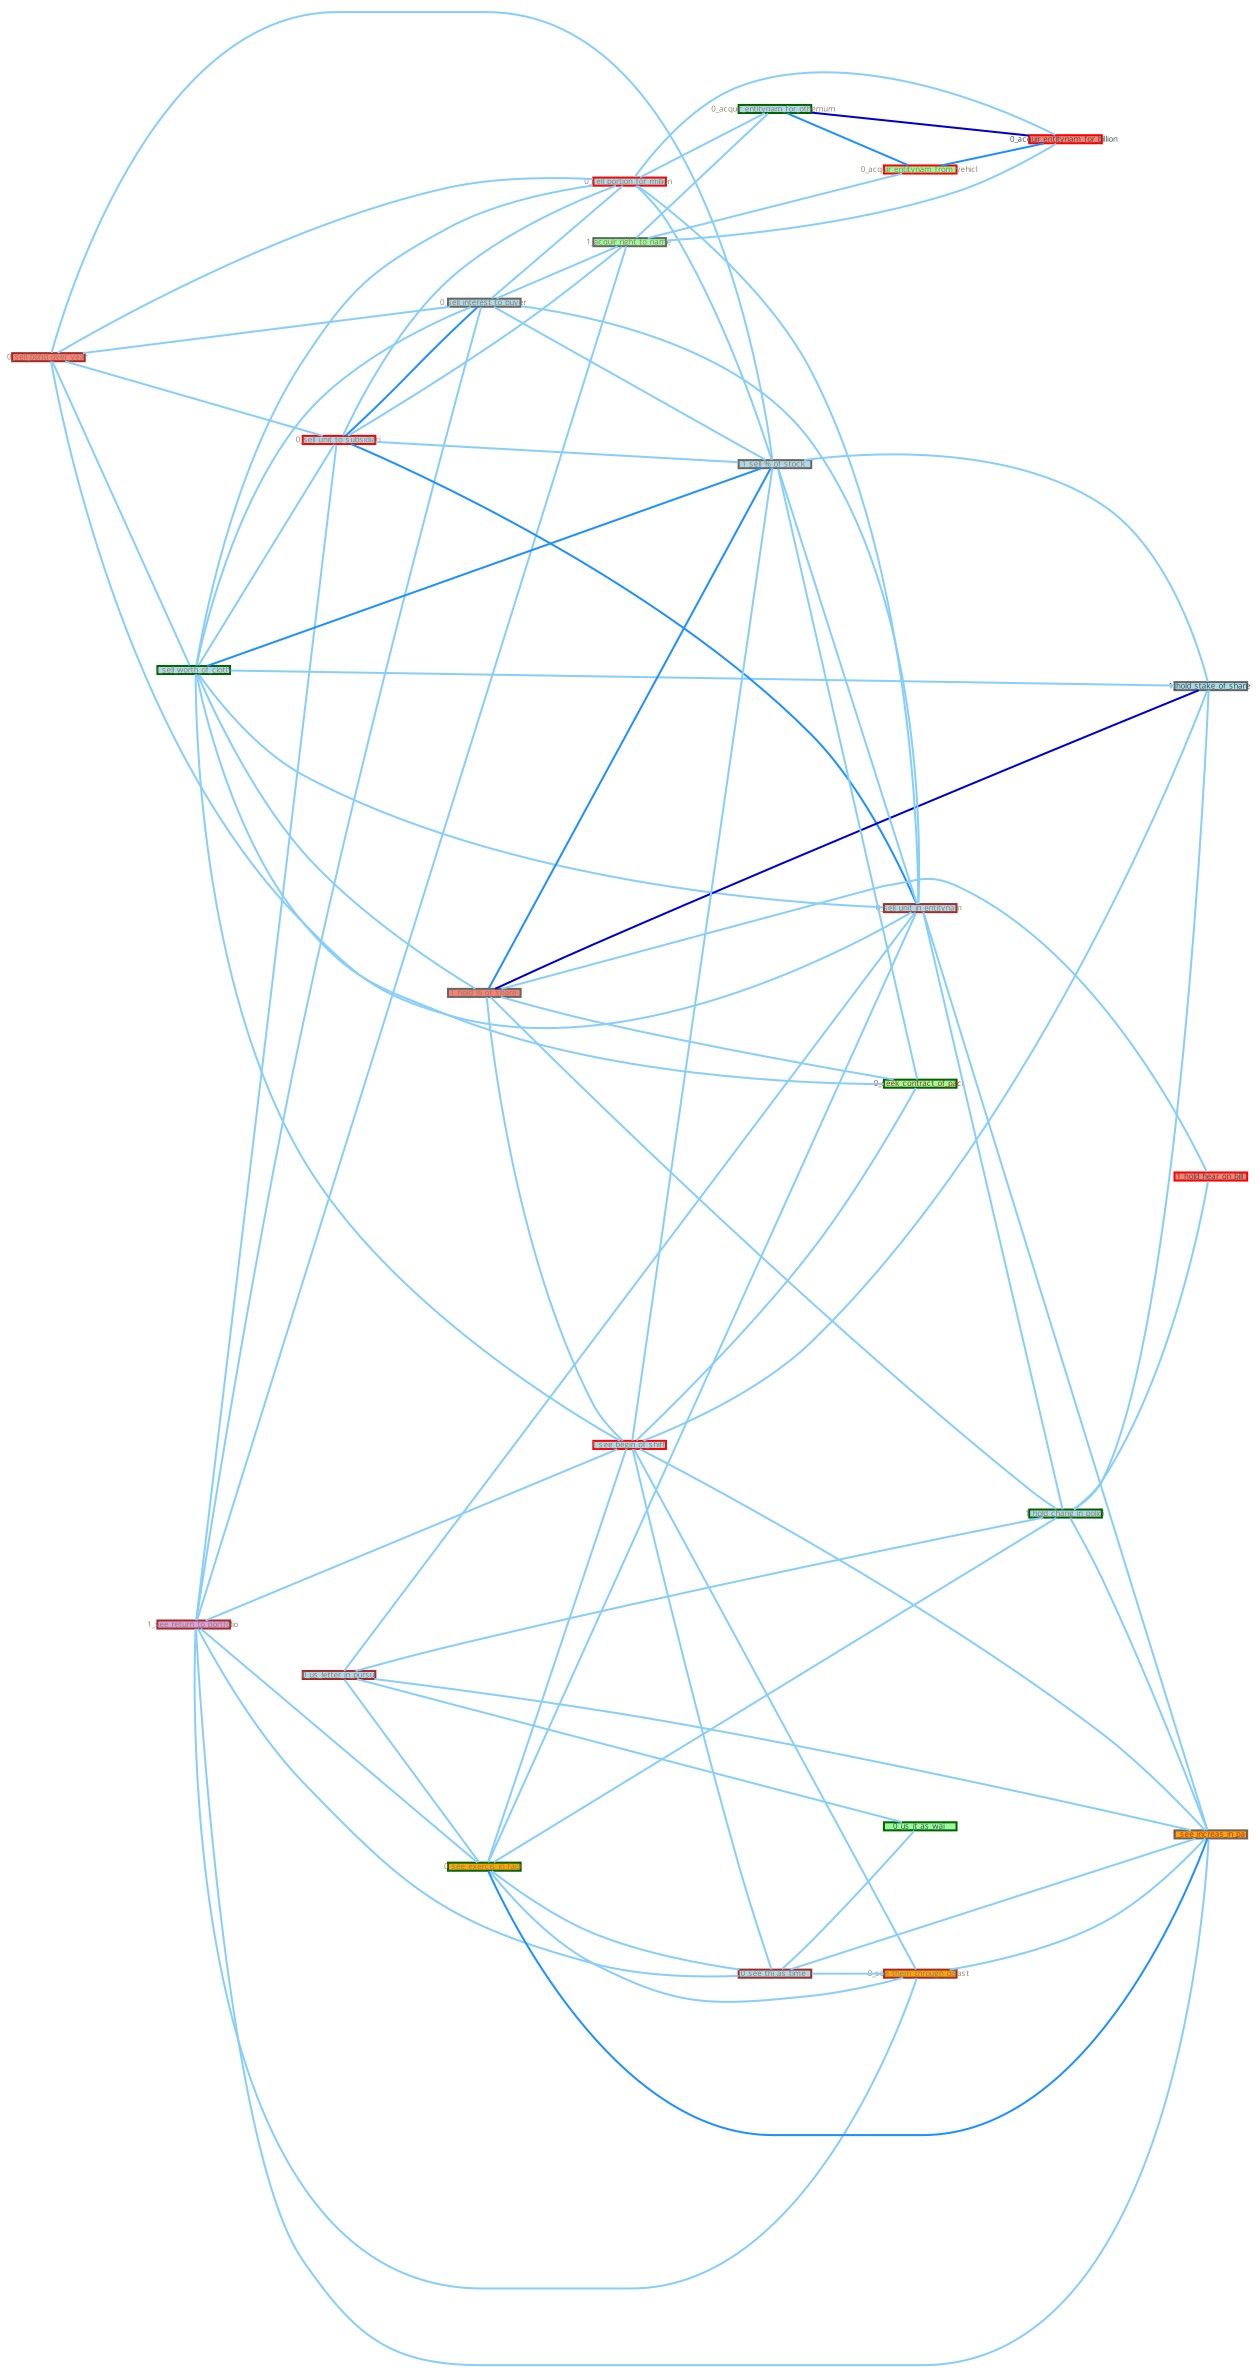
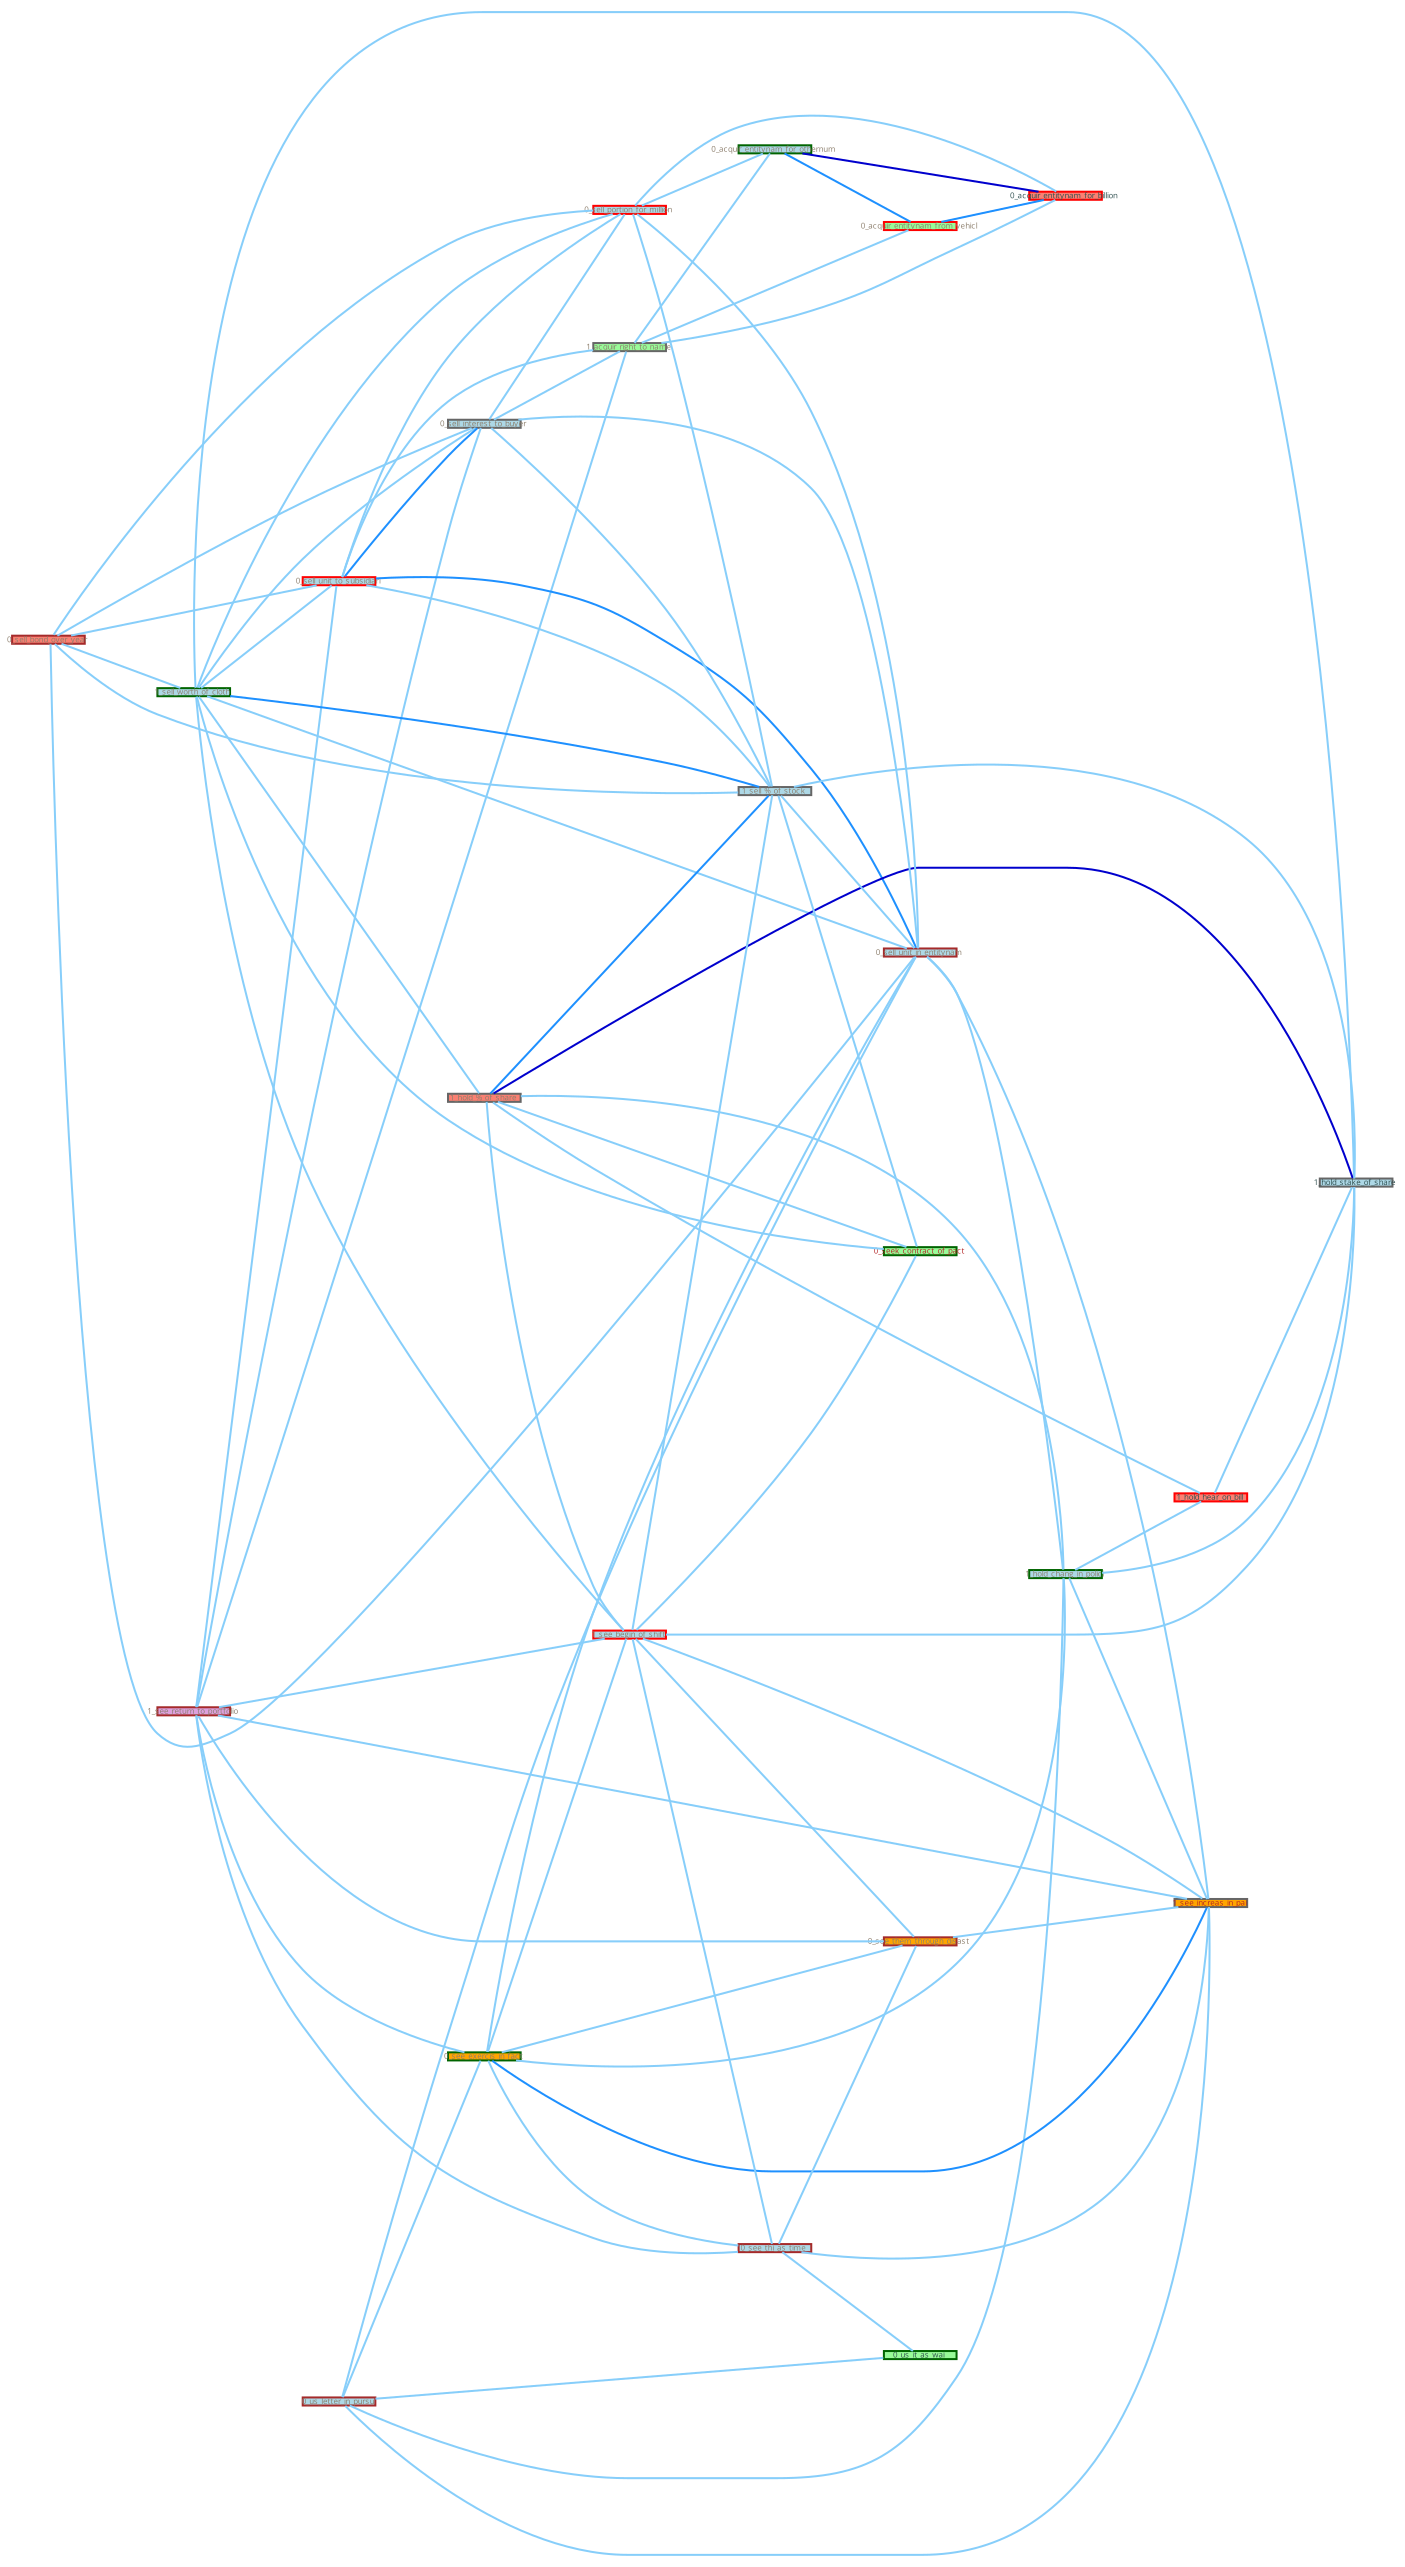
  graph {
    fontname="Open Sans"
    rankdir=LR
    node [color=brown fillcolor=lightblue fixedsize=true fontcolor="#8b7d6b" fontname="Open Sans" fontsize=4 shape=polygon style=filled]
    edge [color="#87cefa" fontname="Open Sans" w=1]
    "0_sell_bond_over_year " [fillcolor=salmon height=.06 width=.5]
    "1_see_return_to_portfolio " [fillcolor=plum height=.06 width=.5]
    "1_sell_worth_of_cloth " [color=darkgreen height=.06 width=.5]
    "0_us_letter_in_pursu " [height=.06 width=.5]
    "0_sell_unit_to_subsidiari " [color=red height=.06 width=.5]
    "1_hold_%_of_share " [color=gray40 fillcolor=salmon height=.06 width=.5]
    "0_see_exercis_in_fact " [color=darkgreen fillcolor=orange height=.06 width=.5]
    "0_sell_interest_to_buyer " [color=gray40 height=.06 width=.5]
    "1_acquir_right_to_name " [color=gray40 fillcolor=palegreen height=.06 width=.5]
    "0_sell_portion_for_million " [color=red height=.06 width=.5]
    "1_see_begin_of_shift " [color=red height=.06 width=.5]
    "1_sell_%_of_stock " [color=gray40 height=.06 width=.5]
    "0_sell_unit_in_entitynam " [height=.06 width=.5]
    "1_hold_chang_in_polici " [color=darkgreen height=.06 width=.5]
    "0_acquir_entitynam_for_othernum " [color=darkgreen height=.06 width=.5]
    "0_see_thi_as_time " [height=.06 width=.5]
    "0_see_them_through_disast " [fillcolor=orange height=.06 width=.5]
    "0_acquir_entitynam_from_vehicl " [color=red fillcolor=palegreen height=.06 width=.5]
    "0_seek_contract_of_pact " [color=darkgreen fillcolor=palegreen fontcolor="#b22222" height=.06 width=.5]
    "1_see_increas_in_pai " [color=gray40 fillcolor=orange fontcolor="#b22222" height=.06 width=.5]
    "1_hold_stake_of_share " [color=gray40 fontcolor="#2f4f4f" height=.06 width=.5]
    "0_us_it_as_wai " [color=darkgreen fillcolor=palegreen fontcolor="#2f4f4f" height=.06 width=.5]
    "1_hold_hear_on_bill " [color=red fillcolor=salmon fontcolor="#2f4f4f" height=.06 width=.5]
    "0_acquir_entitynam_for_billion " [color=red fillcolor=salmon fontcolor="#2f4f4f" height=.06 width=.5]
    subgraph sub_1 {
      "0_sell_bond_over_year "
      "1_see_return_to_portfolio "
      "1_sell_worth_of_cloth "
      "0_us_letter_in_pursu "
      "0_sell_unit_to_subsidiari "
      "1_hold_%_of_share "
      "0_see_exercis_in_fact "
      "0_sell_interest_to_buyer "
      "1_acquir_right_to_name "
      "0_sell_portion_for_million "
      "1_see_begin_of_shift "
      "1_sell_%_of_stock "
      "0_sell_unit_in_entitynam "
      "1_hold_chang_in_polici "
      "0_acquir_entitynam_for_othernum "
      "0_see_thi_as_time "
      "0_see_them_through_disast "
      "0_acquir_entitynam_from_vehicl "
    }
    subgraph sub_2 {
      "0_seek_contract_of_pact "
      "1_see_increas_in_pai "
    }
    "0_sell_bond_over_year " -- "1_sell_worth_of_cloth "
    "0_sell_bond_over_year " -- "0_sell_unit_to_subsidiari "
    "0_sell_bond_over_year " -- "0_sell_interest_to_buyer "
    "0_sell_bond_over_year " -- "0_sell_portion_for_million "
    "0_sell_bond_over_year " -- "1_sell_%_of_stock "
    "0_sell_bond_over_year " -- "0_sell_unit_in_entitynam "
    "1_see_return_to_portfolio " -- "0_sell_unit_to_subsidiari "
    "1_see_return_to_portfolio " -- "0_see_exercis_in_fact "
    "1_see_return_to_portfolio " -- "0_sell_interest_to_buyer "
    "1_see_return_to_portfolio " -- "1_acquir_right_to_name "
    "1_see_return_to_portfolio " -- "1_see_begin_of_shift "
    "1_see_return_to_portfolio " -- "0_see_thi_as_time "
    "1_see_return_to_portfolio " -- "0_see_them_through_disast "
    "1_see_return_to_portfolio " -- "1_see_increas_in_pai "
    "1_sell_worth_of_cloth " -- "0_sell_unit_to_subsidiari "
    "1_sell_worth_of_cloth " -- "1_hold_%_of_share "
    "1_sell_worth_of_cloth " -- "0_sell_interest_to_buyer "
    "1_sell_worth_of_cloth " -- "0_sell_portion_for_million "
    "1_sell_worth_of_cloth " -- "1_see_begin_of_shift "
    "1_sell_worth_of_cloth " -- "1_sell_%_of_stock " [color="#1e90ff" w=2]
    "1_sell_worth_of_cloth " -- "0_sell_unit_in_entitynam "
    "1_sell_worth_of_cloth " -- "0_seek_contract_of_pact "
    "1_sell_worth_of_cloth " -- "1_hold_stake_of_share "
    "0_us_letter_in_pursu " -- "0_see_exercis_in_fact "
    "0_us_letter_in_pursu " -- "0_sell_unit_in_entitynam "
    "0_us_letter_in_pursu " -- "1_hold_chang_in_polici "
    "0_us_letter_in_pursu " -- "1_see_increas_in_pai "
    "0_us_letter_in_pursu " -- "0_us_it_as_wai "
    "0_sell_unit_to_subsidiari " -- "0_sell_interest_to_buyer " [color="#1e90ff" w=2]
    "0_sell_unit_to_subsidiari " -- "1_acquir_right_to_name "
    "0_sell_unit_to_subsidiari " -- "0_sell_portion_for_million "
    "0_sell_unit_to_subsidiari " -- "1_sell_%_of_stock "
    "0_sell_unit_to_subsidiari " -- "0_sell_unit_in_entitynam " [color="#1e90ff" w=2]
    "1_hold_%_of_share " -- "1_see_begin_of_shift "
    "1_hold_%_of_share " -- "1_sell_%_of_stock " [color="#1e90ff" w=2]
    "1_hold_%_of_share " -- "1_hold_chang_in_polici "
    "1_hold_%_of_share " -- "0_seek_contract_of_pact "
    "1_hold_%_of_share " -- "1_hold_stake_of_share " [color="#0000cd" w=3]
    "1_hold_%_of_share " -- "1_hold_hear_on_bill "
    "0_see_exercis_in_fact " -- "1_see_begin_of_shift "
    "0_see_exercis_in_fact " -- "0_sell_unit_in_entitynam "
    "0_see_exercis_in_fact " -- "1_hold_chang_in_polici "
    "0_see_exercis_in_fact " -- "0_see_thi_as_time "
    "0_see_exercis_in_fact " -- "0_see_them_through_disast "
    "0_see_exercis_in_fact " -- "1_see_increas_in_pai " [color="#1e90ff" w=2]
    "0_sell_interest_to_buyer " -- "1_acquir_right_to_name "
    "0_sell_interest_to_buyer " -- "0_sell_portion_for_million "
    "0_sell_interest_to_buyer " -- "1_sell_%_of_stock "
    "0_sell_interest_to_buyer " -- "0_sell_unit_in_entitynam "
    "1_acquir_right_to_name " -- "0_acquir_entitynam_for_othernum "
    "1_acquir_right_to_name " -- "0_acquir_entitynam_from_vehicl "
    "1_acquir_right_to_name " -- "0_acquir_entitynam_for_billion "
    "0_sell_portion_for_million " -- "1_sell_%_of_stock "
    "0_sell_portion_for_million " -- "0_sell_unit_in_entitynam "
    "0_sell_portion_for_million " -- "0_acquir_entitynam_for_othernum "
    "0_sell_portion_for_million " -- "0_acquir_entitynam_for_billion "
    "1_see_begin_of_shift " -- "1_sell_%_of_stock "
    "1_see_begin_of_shift " -- "0_see_thi_as_time "
    "1_see_begin_of_shift " -- "0_see_them_through_disast "
    "1_see_begin_of_shift " -- "0_seek_contract_of_pact "
    "1_see_begin_of_shift " -- "1_see_increas_in_pai "
    "1_see_begin_of_shift " -- "1_hold_stake_of_share "
    "1_sell_%_of_stock " -- "0_sell_unit_in_entitynam "
    "1_sell_%_of_stock " -- "0_seek_contract_of_pact "
    "1_sell_%_of_stock " -- "1_hold_stake_of_share "
    "0_sell_unit_in_entitynam " -- "1_hold_chang_in_polici "
    "0_sell_unit_in_entitynam " -- "1_see_increas_in_pai "
    "1_hold_chang_in_polici " -- "1_see_increas_in_pai "
    "1_hold_chang_in_polici " -- "1_hold_stake_of_share "
    "1_hold_chang_in_polici " -- "1_hold_hear_on_bill "
    "0_acquir_entitynam_for_othernum " -- "0_acquir_entitynam_from_vehicl " [color="#1e90ff" w=2]
    "0_acquir_entitynam_for_othernum " -- "0_acquir_entitynam_for_billion " [color="#0000cd" w=3]
    "0_see_thi_as_time " -- "0_see_them_through_disast "
    "0_see_thi_as_time " -- "1_see_increas_in_pai "
    "0_see_thi_as_time " -- "0_us_it_as_wai "
    "0_see_them_through_disast " -- "1_see_increas_in_pai "
    "0_acquir_entitynam_from_vehicl " -- "0_acquir_entitynam_for_billion " [color="#1e90ff" w=2]
+   "1_hold_hear_on_bill " -- "1_hold_stake_of_share "
  }
